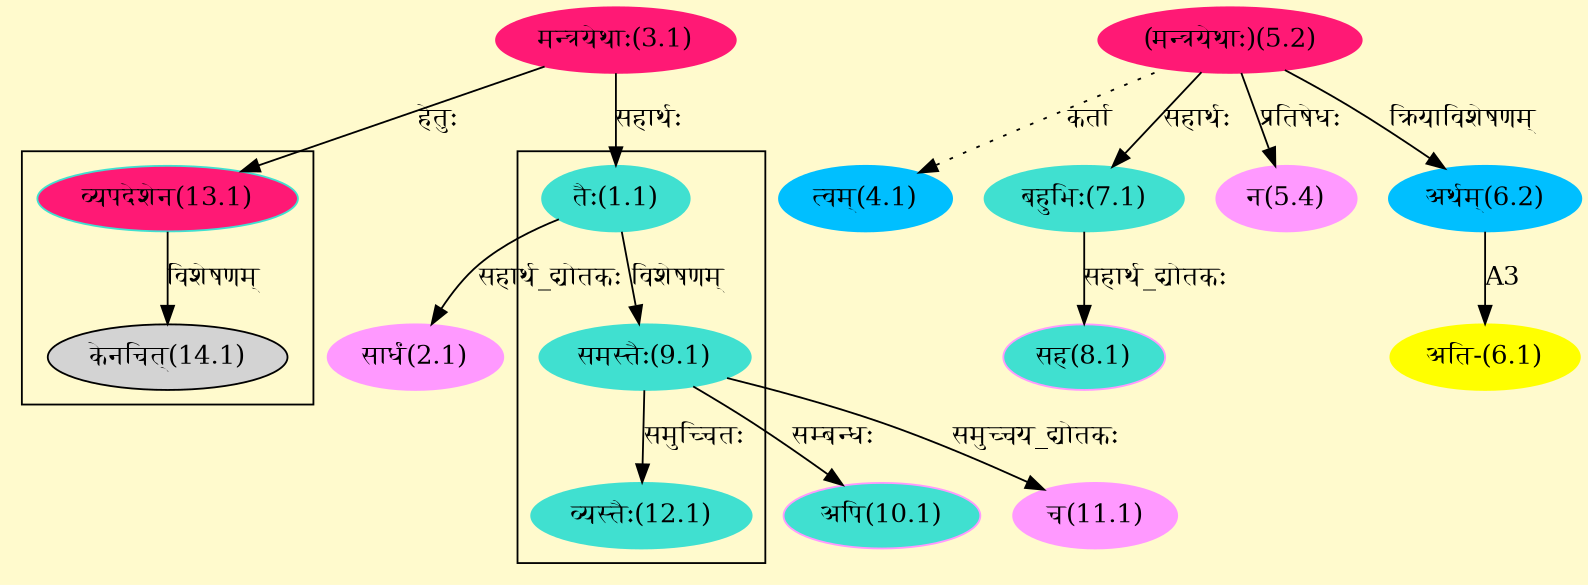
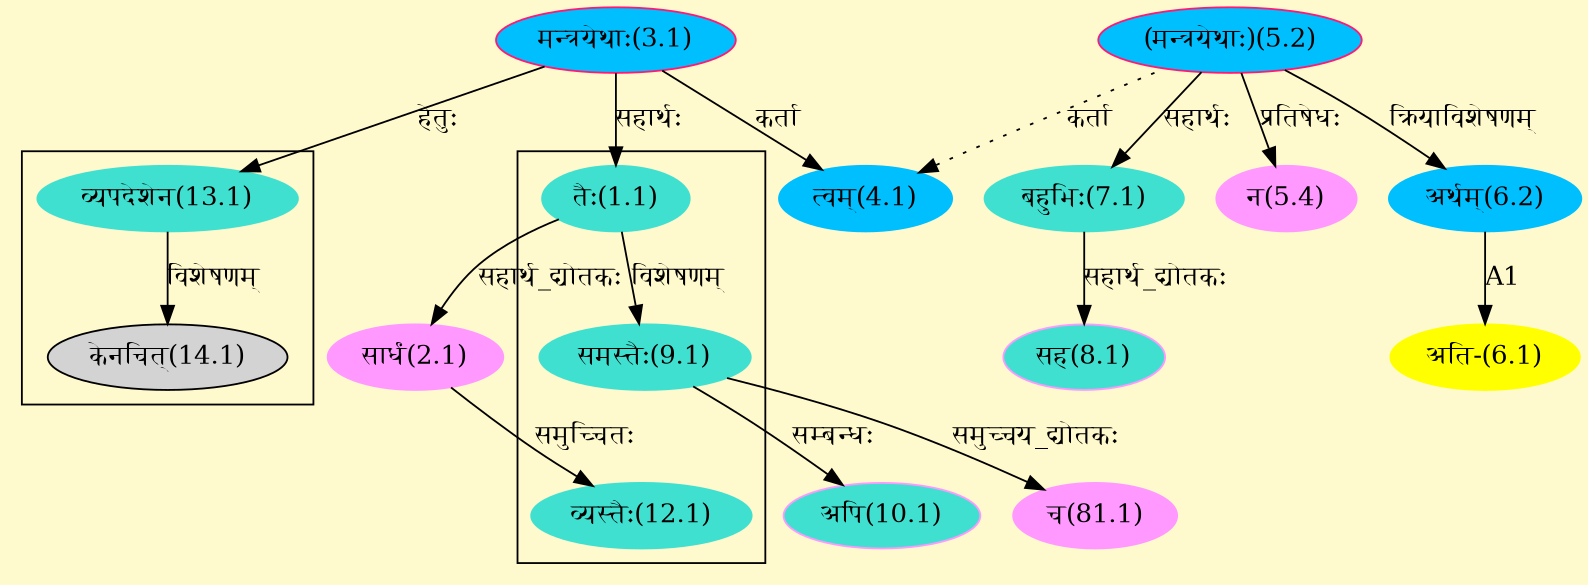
  digraph {
    bgcolor=lemonchiffon1
    compound=true
    fontname="DejaVu Serif"
    rankdir=BT
    node [color="#40E0D0" fontname="DejaVu Serif" style=filled]
    edge [dir=back fontname="DejaVu Serif"]
    n1 [label="समस्तैः(9.1)"]
    n2 [label="तैः(1.1)"]
    n3 [label="व्यस्तैः(12.1)"]
    n4 [label="केनचित्(14.1)" color=""]
-   n5 [label="व्यपदेशेन(13.1)" fillcolor="#FF1975"]
-   n6 [color="#FF1975" label="मन्त्रयेथाः(3.1)"]
+   n5 [label="व्यपदेशेन(13.1)"]
+   n6 [color="#FF1975" label="मन्त्रयेथाः(3.1)" fillcolor="#00BFFF"]
    n7 [color="#FF99FF" label="सार्धं(2.1)"]
    n8 [color="#00BFFF" label="त्वम्(4.1)"]
-   n9 [color="#FF1975" label="(मन्त्रयेथाः)(5.2)"]
+   n9 [color="#FF1975" label="(मन्त्रयेथाः)(5.2)" fillcolor="#00BFFF"]
    n10 [color="#FF99FF" label="न(5.4)"]
    n11 [color="#FFFF00" label="अति-(6.1)"]
    n12 [color="#00BFFF" label="अर्थम्(6.2)"]
    n13 [label="बहुभिः(7.1)"]
    n14 [color="#FF99FF" fillcolor="#40E0D0" label="सह(8.1)"]
    n15 [color="#FF99FF" fillcolor="#40E0D0" label="अपि(10.1)"]
-   n16 [color="#FF99FF" label="च(11.1)"]
+   n16 [color="#FF99FF" label="च(81.1)"]
    subgraph cluster_1 {
      n1
      n2
      n3
    }
    subgraph cluster_2 {
      n4
      n5
    }
    n1 -> n2 [label="विशेषणम्"]
    n2 -> n6 [label="सहार्थः"]
-   n3 -> n1 [label="समुच्चितः"]
+   n3 -> n7 [label="समुच्चितः"]
    n4 -> n5 [label="विशेषणम्"]
    n5 -> n6 [label="हेतुः"]
    n7 -> n2 [label="सहार्थ_द्योतकः"]
+   n8 -> n6 [label="कर्ता"]
    n8 -> n9 [label="कर्ता" style=dotted]
    n10 -> n9 [label="प्रतिषेधः"]
-   n11 -> n12 [label=A3]
+   n11 -> n12 [label=A1]
    n12 -> n9 [label="क्रियाविशेषणम्"]
    n13 -> n9 [label="सहार्थः"]
    n14 -> n13 [label="सहार्थ_द्योतकः"]
    n15 -> n1 [label="सम्बन्धः"]
    n16 -> n1 [label="समुच्चय_द्योतकः"]
  }
